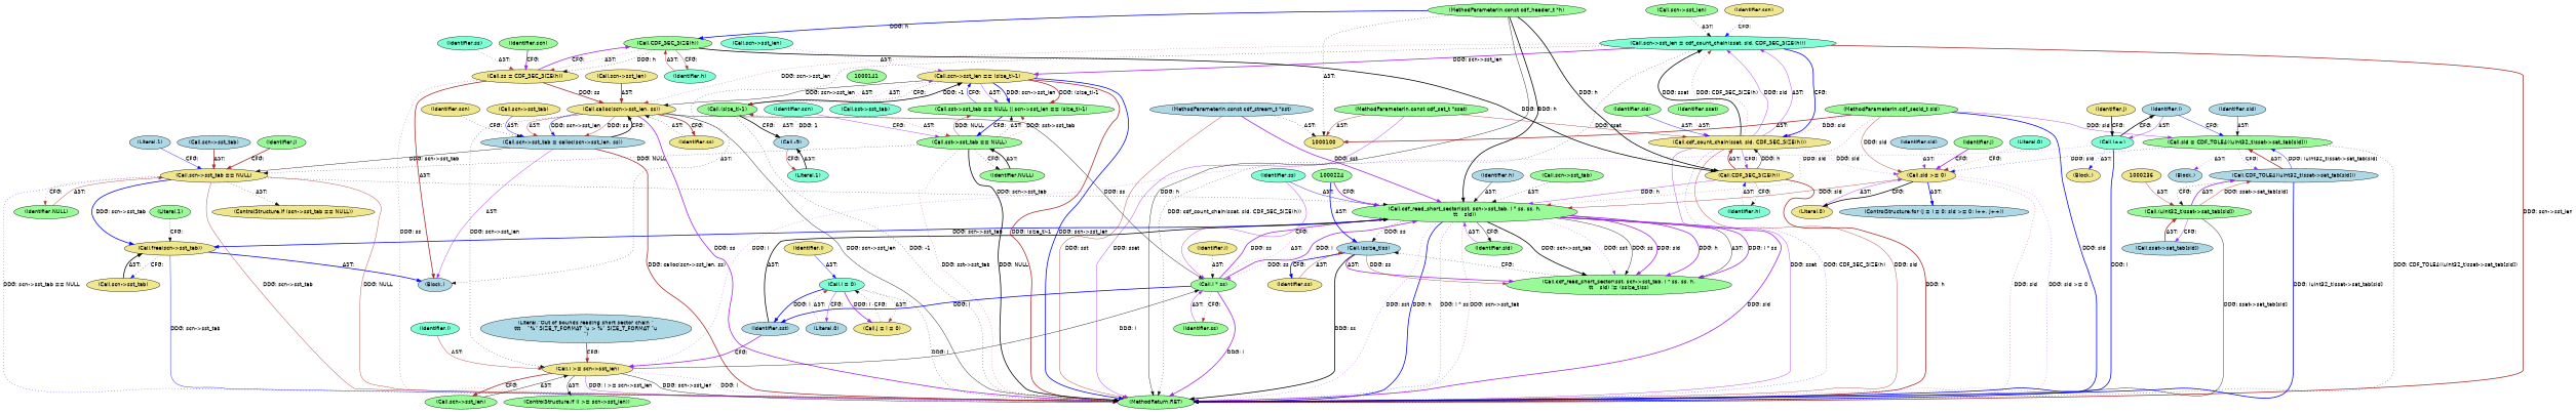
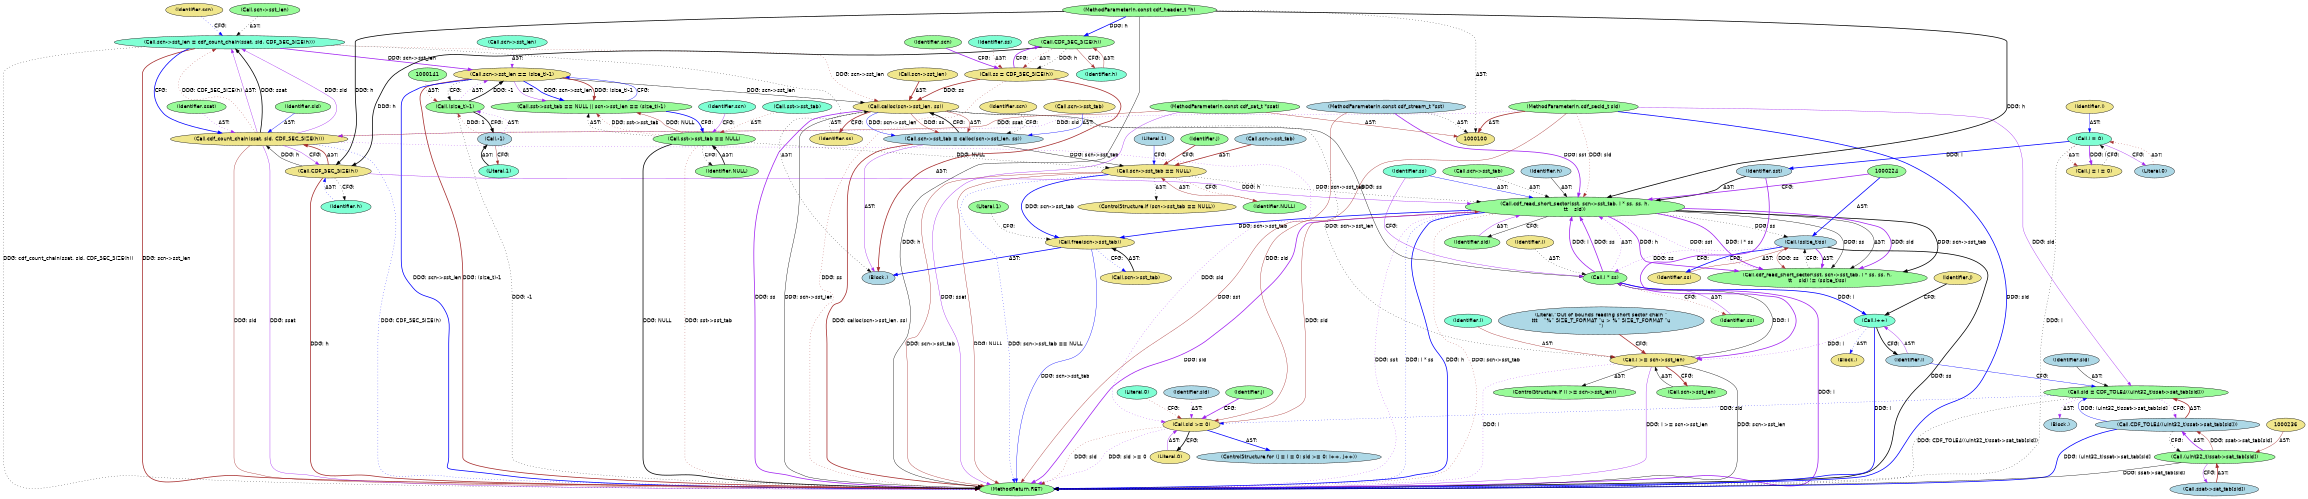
  digraph {
    fontname="DejaVu Sans"
    node [fillcolor=palegreen fontname="DejaVu Sans" style=filled]
    edge [color=black fontname="DejaVu Sans" style=bold]
    n1 [fillcolor=khaki label="(Call,free(scn->sst_tab))"]
    n2 [fillcolor=khaki label="(Call,scn->sst_tab)"]
    n3 [label="(MethodReturn,RET)"]
    n4 [fillcolor=lightblue label="(Block,)"]
    n5 [label="(Call,cdf_read_short_sector(sst, scn->sst_tab, i * ss, ss, h,\n\t\t    sid))"]
    n6 [fillcolor=lightblue label="(Call,(ssize_t)ss)"]
    n7 [label="(Identifier,sid)"]
    n8 [label="(Call,cdf_read_short_sector(sst, scn->sst_tab, i * ss, ss, h,\n\t\t    sid) != (ssize_t)ss)"]
    n9 [label="(Call,i * ss)"]
    n10 [fillcolor=khaki label="(Identifier,ss)"]
    n11 [fillcolor=lightblue label="(MethodParameterIn,const cdf_stream_t *sst)"]
    1000100 [fillcolor=khaki]
    n13 [fillcolor=khaki label="(Call,scn->sst_tab == NULL)"]
    n14 [fillcolor=khaki label="(ControlStructure,if (scn->sst_tab == NULL))"]
    n15 [label="(Identifier,NULL)"]
    n16 [fillcolor=lightblue label="(Call,scn->sst_tab = calloc(scn->sst_len, ss))"]
    n17 [fillcolor=khaki label="(Call,calloc(scn->sst_len, ss))"]
    n18 [fillcolor=khaki label="(Call,i >= scn->sst_len)"]
    n19 [fillcolor=khaki label="(Identifier,ss)"]
    n20 [fillcolor=aquamarine label="(Call,i++)"]
    n21 [label="(Identifier,ss)"]
    n22 [label="(Call,scn->sst_len)"]
    n23 [label="(ControlStructure,if (i >= scn->sst_len))"]
    n24 [fillcolor=aquamarine label="(Call,scn->sst_len = cdf_count_chain(ssat, sid, CDF_SEC_SIZE(h)))"]
    n25 [fillcolor=khaki label="(Call,cdf_count_chain(ssat, sid, CDF_SEC_SIZE(h)))"]
    n26 [fillcolor=khaki label="(Call,scn->sst_len == (size_t)-1)"]
    n27 [fillcolor=khaki label="(Call,CDF_SEC_SIZE(h))"]
    n28 [fillcolor=khaki label="(Call,sid >= 0)"]
    n29 [label="(Call,(size_t)-1)"]
    n30 [label="(Call,sst->sst_tab == NULL || scn->sst_len == (size_t)-1)"]
    n31 [fillcolor=aquamarine label="(Identifier,h)"]
    n32 [fillcolor=khaki label="(Literal,0)"]
    n33 [fillcolor=lightblue label="(ControlStructure,for (j = i = 0; sid >= 0; i++, j++))"]
    n34 [label="(MethodParameterIn,const cdf_sat_t *ssat)"]
    n35 [label="(MethodParameterIn,cdf_secid_t sid)"]
    n36 [label="(Call,sid = CDF_TOLE4((uint32_t)ssat->sat_tab[sid]))"]
    n37 [fillcolor=lightblue label="(Call,CDF_TOLE4((uint32_t)ssat->sat_tab[sid]))"]
    n38 [fillcolor=lightblue label="(Block,)"]
    n39 [label="(Call,CDF_SEC_SIZE(h))"]
    n40 [fillcolor=khaki label="(Call,ss = CDF_SEC_SIZE(h))"]
    n41 [fillcolor=aquamarine label="(Identifier,h)"]
    n42 [label="(MethodParameterIn,const cdf_header_t *h)"]
-   n43 [fillcolor=lightblue label="(Call,-9)"]
+   n43 [fillcolor=lightblue label="(Call,-1)"]
    n44 [label="(Call,sst->sst_tab == NULL)"]
    n45 [fillcolor=aquamarine label="(Literal,1)"]
    n46 [label="(Identifier,NULL)"]
    n47 [fillcolor=lightblue label="(Identifier,i)"]
    n48 [fillcolor=khaki label="(Block,)"]
    n49 [fillcolor=aquamarine label="(Call,i = 0)"]
    n50 [fillcolor=khaki label="(Call,j = i = 0)"]
    n51 [fillcolor=lightblue label="(Literal,0)"]
    n52 [fillcolor=lightblue label="(Identifier,sst)"]
    n53 [label="(Call,(uint32_t)ssat->sat_tab[sid])"]
    n54 [fillcolor=lightblue label="(Call,ssat->sat_tab[sid])"]
    n55 [label="(Literal,1)"]
    n56 [fillcolor=khaki label="(Identifier,i)"]
    n57 [fillcolor=aquamarine label="(Identifier,i)"]
    n58 [label="(Identifier,sid)"]
    n59 [label="(Identifier,j)"]
    n60 [fillcolor=lightblue label="(Identifier,sid)"]
    n61 [fillcolor=aquamarine label="(Identifier,ss)"]
    n62 [fillcolor=khaki label="(Call,scn->sst_len)"]
    n63 [fillcolor=khaki label="(Identifier,scn)"]
    n64 [fillcolor=aquamarine label="(Call,sst->sst_tab)"]
    n65 [fillcolor=lightblue label="(Call,scn->sst_tab)"]
    n66 [label="(Call,scn->sst_len)"]
    n67 [label="(Call,scn->sst_tab)"]
    n68 [fillcolor=aquamarine label="(Call,scn->sst_len)"]
    n69 [label="(Identifier,scn)"]
    n70 [fillcolor=aquamarine label="(Identifier,scn)"]
    n71 [fillcolor=aquamarine label="(Identifier,ss)"]
    n72 [fillcolor=lightblue label="(Literal,1)"]
    n73 [label="(Identifier,j)"]
    n74 [fillcolor=khaki label="(Call,scn->sst_tab)"]
    n75 [fillcolor=aquamarine label="(Literal,0)"]
    n76 [fillcolor=lightblue label="(Literal,\"Out of bounds reading short sector chain \"\n\t\t\t    \"%\" SIZE_T_FORMAT \"u > %\" SIZE_T_FORMAT \"u\n\")"]
    n77 [fillcolor=lightblue label="(Identifier,h)"]
    n78 [fillcolor=khaki label="(Identifier,j)"]
    n79 [label="(Identifier,ssat)"]
    n80 [fillcolor=khaki label="(Identifier,scn)"]
    n81 [fillcolor=khaki label="(Identifier,i)"]
    n82 [fillcolor=lightblue label="(Identifier,sid)"]
    1000224
    1000141
    1000236 [fillcolor=khaki]
    n1 -> n2 [color=blue label="CFG: " style=dotted]
    n1 -> n3 [color=blue label="DDG: scn->sst_tab" style=solid]
    n1 -> n4 [color=blue label="AST: "]
    n2 -> n1 [label="AST: "]
    n5 -> n1 [color=blue label="DDG: scn->sst_tab"]
    n5 -> n3 [color=blue label="DDG: h"]
    n5 -> n3 [color=blue label="DDG: i * ss" style=dotted]
    n5 -> n3 [color=brown label="DDG: scn->sst_tab" style=dotted]
    n5 -> n3 [color=purple label="DDG: sid"]
    n5 -> n3 [color=purple label="DDG: sst" style=dotted]
    n5 -> n6 [label="DDG: ss" style=dotted]
    n5 -> n7 [label="CFG: " style=solid]
    n5 -> n8 [label="AST: " style=solid]
    n5 -> n8 [color=purple label="DDG: i * ss"]
    n5 -> n8 [label="DDG: scn->sst_tab"]
    n5 -> n8 [color=purple label="DDG: h"]
    n5 -> n8 [color=purple label="DDG: sst" style=dotted]
    n5 -> n8 [label="DDG: ss" style=solid]
    n5 -> n8 [color=purple label="DDG: sid"]
    n6 -> n3 [label="DDG: ss"]
    n6 -> n8 [color=purple label="AST: "]
    n6 -> n8 [color=brown label="DDG: ss" style=solid]
    n6 -> n9 [color=purple label="DDG: ss" style=dotted]
    n6 -> n10 [color=blue label="CFG: "]
    n7 -> n5 [color=purple label="AST: " style=solid]
    n8 -> n6 [label="CFG: " style=dotted]
    n9 -> n3 [color=purple label="DDG: i"]
    n9 -> n5 [color=purple label="AST: " style=dotted]
    n9 -> n5 [color=purple label="DDG: i"]
    n9 -> n5 [color=purple label="DDG: ss"]
-   n9 -> n52 [color=blue label="DDG: i"]
+   n9 -> n20 [color=blue label="DDG: i"]
    n9 -> n21 [color=brown label="CFG: " style=dotted]
    n10 -> n6 [color=brown label="AST: " style=solid]
    n11 -> n3 [color=brown label="DDG: sst" style=solid]
    n11 -> n5 [color=purple label="DDG: sst"]
    n11 -> 1000100 [label="AST: " style=dotted]
    n13 -> n1 [color=blue label="DDG: scn->sst_tab"]
    n13 -> n3 [color=blue label="DDG: scn->sst_tab == NULL" style=dotted]
    n13 -> n3 [color=brown label="DDG: scn->sst_tab" style=solid]
    n13 -> n3 [color=brown label="DDG: NULL" style=solid]
    n13 -> n5 [label="DDG: scn->sst_tab" style=dotted]
    n13 -> n14 [label="AST: " style=dotted]
    n13 -> n15 [color=brown label="CFG: " style=dotted]
    n15 -> n13 [color=brown label="AST: " style=solid]
    n16 -> n3 [color=brown label="DDG: calloc(scn->sst_len, ss)"]
    n16 -> n4 [color=purple label="AST: " style=solid]
    n16 -> n13 [label="DDG: scn->sst_tab" style=solid]
    n16 -> n17 [label="CFG: "]
    n17 -> n3 [label="DDG: scn->sst_len" style=solid]
    n17 -> n3 [color=purple label="DDG: ss"]
    n17 -> n9 [label="DDG: ss" style=solid]
    n17 -> n16 [color=brown label="AST: " style=solid]
    n17 -> n16 [color=blue label="DDG: scn->sst_len" style=solid]
    n17 -> n16 [color=brown label="DDG: ss" style=solid]
    n17 -> n18 [label="DDG: scn->sst_len" style=dotted]
    n17 -> n19 [color=brown label="CFG: "]
    n18 -> n3 [label="DDG: scn->sst_len" style=solid]
    n18 -> n3 [color=purple label="DDG: i" style=dotted]
    n18 -> n3 [color=purple label="DDG: i >= scn->sst_len" style=solid]
    n18 -> n9 [label="DDG: i" style=solid]
    n18 -> n22 [color=brown label="CFG: "]
    n18 -> n23 [label="AST: " style=solid]
    n19 -> n17 [label="AST: " style=dotted]
    n20 -> n3 [color=blue label="DDG: i"]
    n20 -> n18 [color=purple label="DDG: i" style=dotted]
    n20 -> n47 [label="CFG: "]
    n20 -> n48 [color=blue label="AST: " style=dotted]
    n21 -> n9 [color=purple label="AST: " style=solid]
    n22 -> n18 [label="AST: " style=solid]
    n24 -> n3 [label="DDG: cdf_count_chain(ssat, sid, CDF_SEC_SIZE(h))" style=dotted]
    n24 -> n3 [color=brown label="DDG: scn->sst_len"]
    n24 -> n4 [label="AST: " style=dotted]
    n24 -> n17 [color=brown label="DDG: scn->sst_len" style=dotted]
    n24 -> n25 [color=blue label="CFG: "]
    n24 -> n26 [color=purple label="DDG: scn->sst_len"]
    n25 -> n3 [color=brown label="DDG: sid" style=solid]
    n25 -> n3 [color=purple label="DDG: ssat" style=solid]
    n25 -> n3 [color=blue label="DDG: CDF_SEC_SIZE(h)" style=dotted]
    n25 -> n24 [color=purple label="AST: " style=solid]
    n25 -> n24 [label="DDG: ssat"]
    n25 -> n24 [color=purple label="DDG: sid" style=solid]
    n25 -> n24 [color=brown label="DDG: CDF_SEC_SIZE(h)" style=dotted]
    n25 -> n27 [color=purple label="CFG: " style=solid]
    n25 -> n28 [color=purple label="DDG: sid" style=dotted]
    n26 -> n3 [color=brown label="DDG: (size_t)-1"]
    n26 -> n3 [color=blue label="DDG: scn->sst_len"]
    n26 -> n17 [label="DDG: scn->sst_len" style=solid]
    n26 -> n29 [label="CFG: " style=dotted]
    n26 -> n30 [color=purple label="AST: " style=solid]
    n26 -> n30 [color=blue label="DDG: scn->sst_len"]
    n26 -> n30 [color=brown label="DDG: (size_t)-1"]
    n27 -> n3 [color=brown label="DDG: h"]
    n27 -> n5 [color=purple label="DDG: h" style=solid]
    n27 -> n25 [color=brown label="AST: "]
    n27 -> n25 [label="DDG: h" style=solid]
    n27 -> n31 [label="CFG: " style=dotted]
    n28 -> n3 [color=brown label="DDG: sid" style=dotted]
    n28 -> n3 [color=purple label="DDG: sid >= 0" style=dotted]
    n28 -> n5 [color=brown label="DDG: sid" style=solid]
    n28 -> n32 [label="CFG: "]
    n28 -> n33 [color=blue label="AST: "]
    n29 -> n3 [label="DDG: -1" style=dotted]
    n29 -> n26 [color=purple label="AST: " style=dotted]
    n29 -> n26 [label="DDG: -1"]
    n29 -> n43 [label="CFG: "]
    n30 -> n26 [color=blue label="CFG: " style=solid]
    n30 -> n44 [color=blue label="CFG: "]
    n31 -> n27 [color=blue label="AST: " style=dotted]
    n32 -> n28 [color=purple label="AST: " style=solid]
    n34 -> n3 [color=purple label="DDG: ssat" style=solid]
    n34 -> 1000100 [color=brown label="AST: " style=solid]
    n34 -> n25 [color=brown label="DDG: ssat" style=solid]
    n35 -> n3 [color=blue label="DDG: sid"]
    n35 -> n5 [color=brown label="DDG: sid" style=dotted]
    n35 -> 1000100 [color=brown label="AST: "]
    n35 -> n25 [color=purple label="DDG: sid" style=dotted]
    n35 -> n28 [color=brown label="DDG: sid" style=solid]
    n35 -> n36 [color=purple label="DDG: sid" style=solid]
    n36 -> n3 [label="DDG: CDF_TOLE4((uint32_t)ssat->sat_tab[sid])" style=dotted]
    n36 -> n28 [color=blue label="DDG: sid" style=dotted]
    n36 -> n37 [color=purple label="CFG: " style=dotted]
    n36 -> n38 [color=purple label="AST: " style=dotted]
    n37 -> n3 [color=blue label="DDG: (uint32_t)ssat->sat_tab[sid]"]
    n37 -> n36 [color=brown label="AST: "]
    n37 -> n36 [color=blue label="DDG: (uint32_t)ssat->sat_tab[sid]" style=solid]
    n37 -> n53 [label="CFG: " style=dotted]
    n39 -> n27 [label="DDG: h"]
    n39 -> n40 [color=brown label="AST: " style=dotted]
    n39 -> n40 [label="DDG: h" style=dotted]
    n39 -> n41 [color=brown label="CFG: " style=solid]
    n40 -> n3 [color=brown label="DDG: ss" style=dotted]
    n40 -> n4 [color=brown label="AST: "]
    n40 -> n17 [color=brown label="DDG: ss"]
    n40 -> n39 [color=purple label="CFG: "]
    n41 -> n39 [color=brown label="AST: " style=solid]
    n42 -> n3 [label="DDG: h" style=solid]
    n42 -> n5 [label="DDG: h"]
    n42 -> 1000100 [label="AST: " style=dotted]
    n42 -> n27 [label="DDG: h"]
    n42 -> n39 [color=blue label="DDG: h"]
    n43 -> n29 [color=purple label="AST: " style=dotted]
    n43 -> n29 [color=brown label="DDG: 1" style=dotted]
    n43 -> n45 [color=brown label="CFG: " style=solid]
    n44 -> n3 [color=brown label="DDG: sst->sst_tab" style=dotted]
    n44 -> n3 [label="DDG: NULL"]
    n44 -> n13 [label="DDG: NULL" style=dotted]
    n44 -> n30 [label="AST: " style=dotted]
    n44 -> n30 [color=brown label="DDG: sst->sst_tab" style=dotted]
    n44 -> n30 [color=brown label="DDG: NULL" style=solid]
    n44 -> n46 [label="CFG: " style=dotted]
    n45 -> n43 [label="AST: "]
    n46 -> n44 [label="AST: "]
    n47 -> n20 [color=purple label="AST: " style=solid]
    n47 -> n36 [color=blue label="CFG: " style=solid]
    n49 -> n3 [label="DDG: i" style=dotted]
    n49 -> n50 [color=brown label="AST: " style=dotted]
    n49 -> n50 [color=purple label="DDG: i"]
    n49 -> n51 [color=purple label="CFG: " style=solid]
    n49 -> n52 [color=blue label="DDG: i"]
    n50 -> n49 [label="CFG: " style=dotted]
    n51 -> n49 [color=brown label="AST: " style=dotted]
    n52 -> n5 [label="AST: "]
    n52 -> n18 [color=purple label="CFG: "]
    n53 -> n3 [label="DDG: ssat->sat_tab[sid]" style=solid]
    n53 -> n37 [color=purple label="AST: "]
    n53 -> n37 [color=brown label="DDG: ssat->sat_tab[sid]" style=solid]
    n53 -> n54 [color=purple label="CFG: " style=solid]
    n54 -> n53 [color=brown label="AST: "]
    n55 -> n1 [label="CFG: " style=dotted]
    n56 -> n49 [color=blue label="AST: " style=solid]
    n57 -> n18 [color=brown label="AST: " style=solid]
    n58 -> n25 [color=blue label="AST: " style=solid]
    n59 -> n28 [color=purple label="CFG: "]
    n60 -> n36 [label="AST: " style=solid]
    n61 -> n5 [color=blue label="AST: " style=solid]
    n61 -> n9 [color=purple label="CFG: " style=solid]
    n62 -> n17 [color=brown label="AST: "]
    n63 -> n24 [color=blue label="CFG: " style=dotted]
    n64 -> n44 [color=brown label="AST: " style=dotted]
    n65 -> n13 [color=brown label="AST: "]
    n66 -> n24 [label="AST: " style=dotted]
    n67 -> n5 [label="AST: " style=dotted]
    n68 -> n26 [color=purple label="AST: " style=dotted]
    n69 -> n40 [color=purple label="CFG: "]
    n70 -> n44 [color=purple label="CFG: " style=solid]
    n71 -> n40 [color=brown label="AST: " style=dotted]
    n72 -> n13 [color=blue label="CFG: " style=solid]
    n73 -> n13 [color=brown label="CFG: "]
    n74 -> n16 [color=blue label="AST: " style=solid]
    n75 -> n28 [color=brown label="CFG: " style=dotted]
    n76 -> n18 [color=brown label="CFG: "]
    n77 -> n5 [label="AST: " style=solid]
    n78 -> n20 [label="CFG: "]
    n79 -> n25 [color=purple label="AST: " style=dotted]
    n80 -> n16 [label="CFG: " style=dotted]
    n81 -> n9 [label="AST: " style=dotted]
    n82 -> n28 [color=purple label="AST: " style=dotted]
    1000224 -> n5 [color=purple label="CFG: "]
    1000224 -> n6 [color=blue label="AST: "]
    1000141 -> n29 [color=brown label="AST: " style=dotted]
    1000236 -> n53 [color=brown label="AST: " style=solid]
  }
